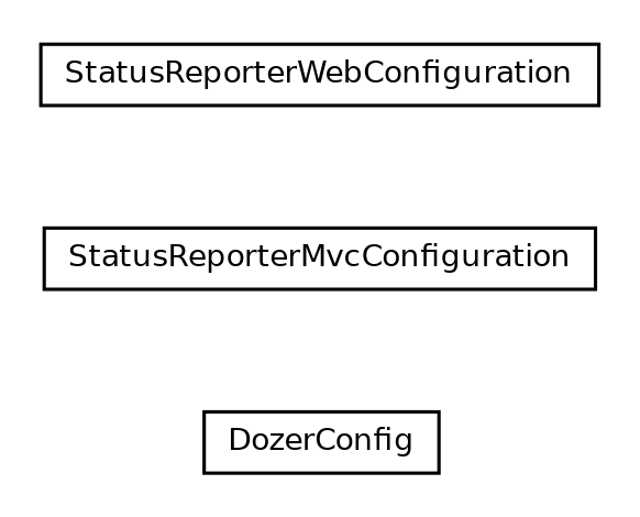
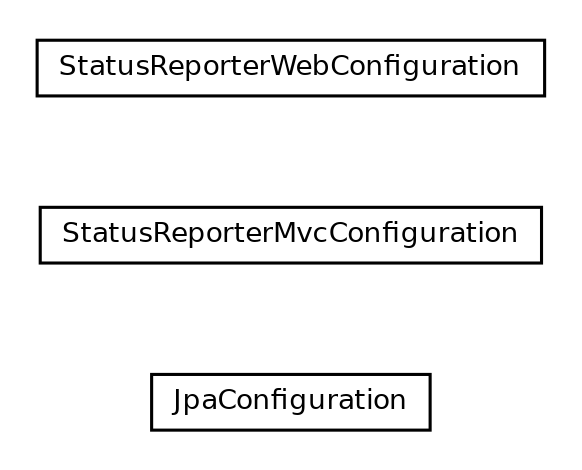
  digraph {
    nodesep=0.25
    ranksep=0.5
    rankdir=LR
    node [fontcolor=black fontname=Helvetica fontsize=9.0 shape=plaintext]
-   n2 [label=<<table title="net.ljcomputing.sr.config.DozerConfig" border="0" cellborder="1" cellspacing="0" cellpadding="2" port="p" href="./DozerConfig.html"> 		<tr><td><table border="0" cellspacing="0" cellpadding="1"> <tr><td align="center" balign="center"> DozerConfig </td></tr> 		</table></td></tr> 		</table>>]
+   n1 [label=<<table title="net.ljcomputing.sr.config.JpaConfiguration" border="0" cellborder="1" cellspacing="0" cellpadding="2" port="p" href="./JpaConfiguration.html"> 		<tr><td><table border="0" cellspacing="0" cellpadding="1"> <tr><td align="center" balign="center"> JpaConfiguration </td></tr> 		</table></td></tr> 		</table>>]
    n3 [label=<<table title="net.ljcomputing.sr.config.StatusReporterMvcConfiguration" border="0" cellborder="1" cellspacing="0" cellpadding="2" port="p" href="./StatusReporterMvcConfiguration.html"> 		<tr><td><table border="0" cellspacing="0" cellpadding="1"> <tr><td align="center" balign="center"> StatusReporterMvcConfiguration </td></tr> 		</table></td></tr> 		</table>>]
    n4 [label=<<table title="net.ljcomputing.sr.config.StatusReporterWebConfiguration" border="0" cellborder="1" cellspacing="0" cellpadding="2" port="p" href="./StatusReporterWebConfiguration.html"> 		<tr><td><table border="0" cellspacing="0" cellpadding="1"> <tr><td align="center" balign="center"> StatusReporterWebConfiguration </td></tr> 		</table></td></tr> 		</table>>]
  }
